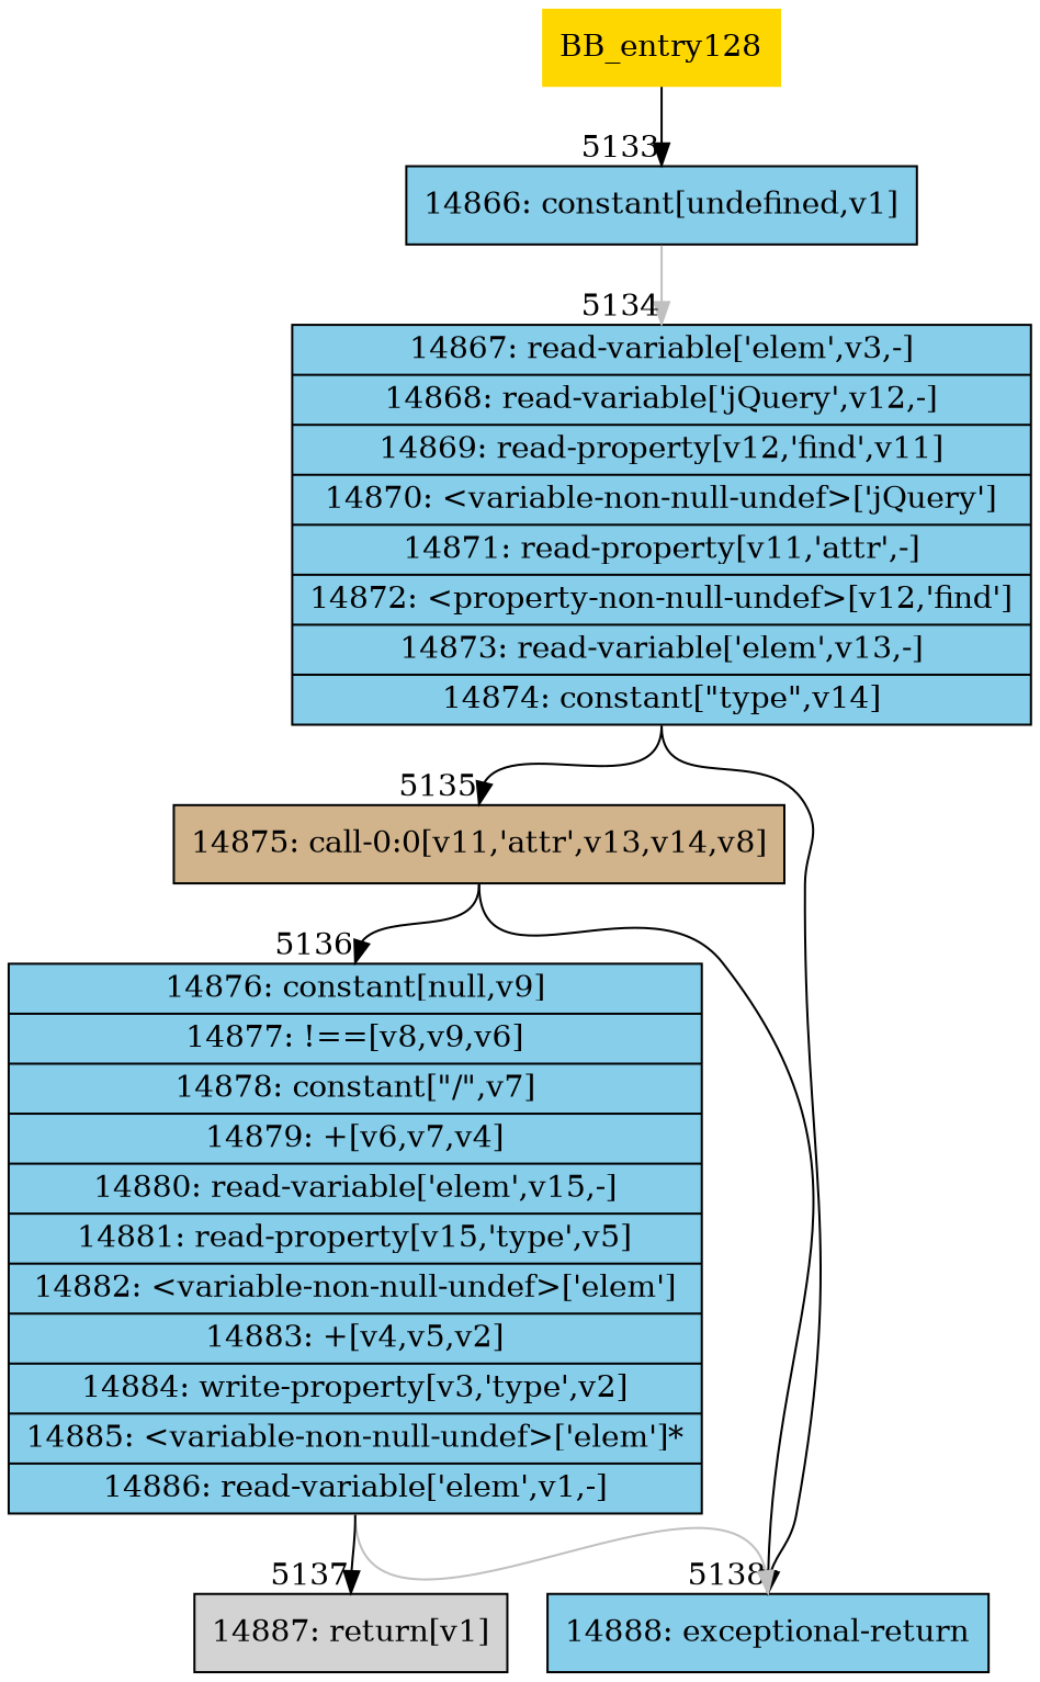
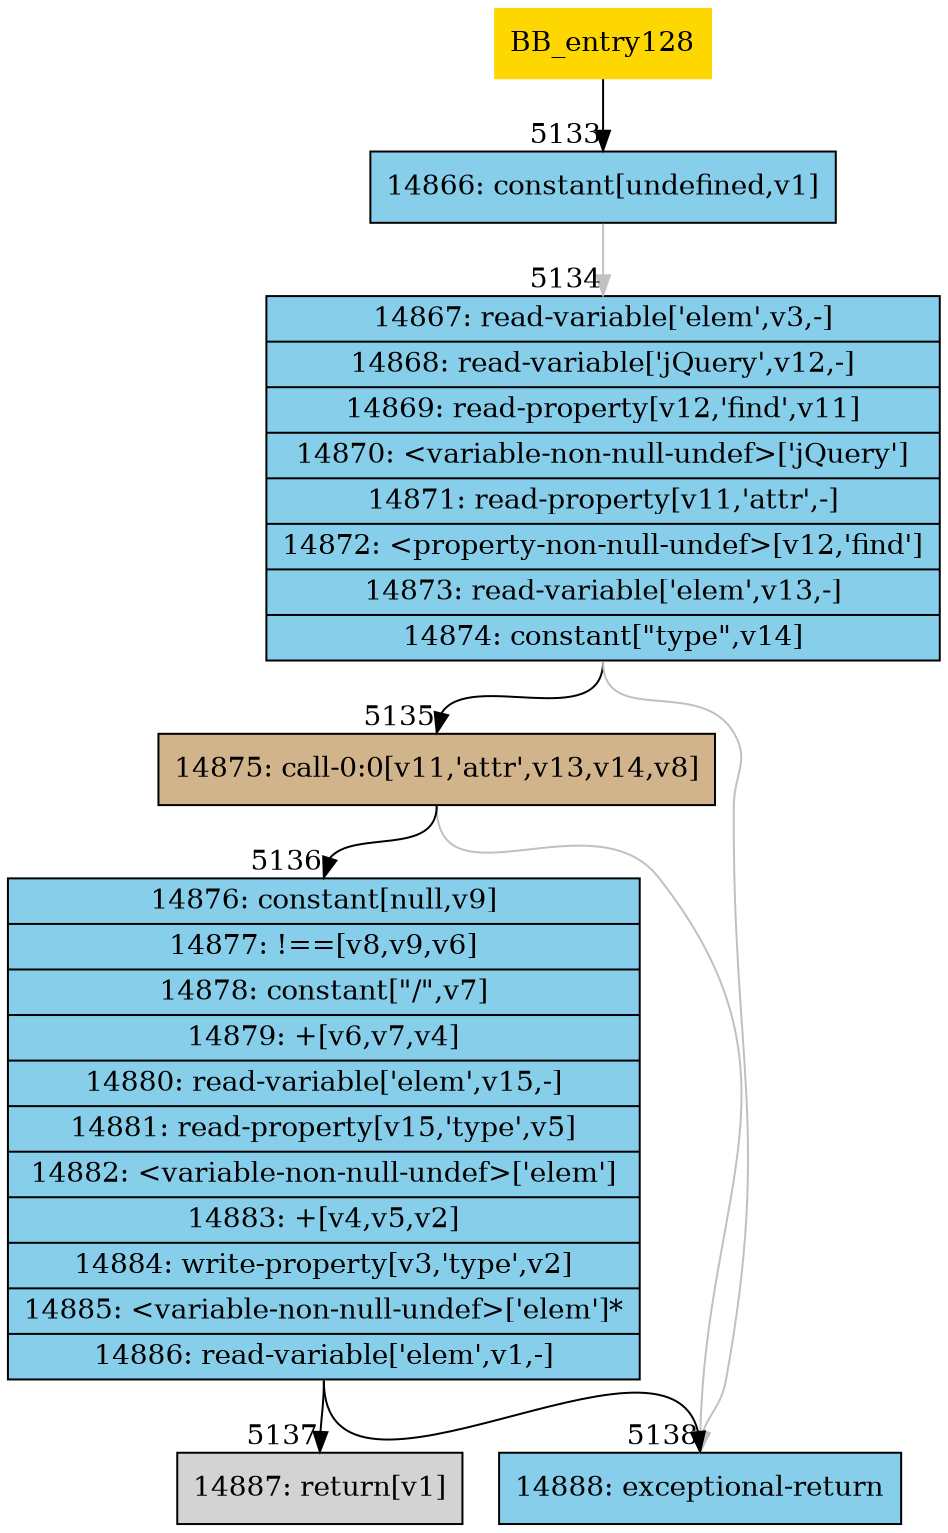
  digraph {
    rankdir=TD
    node [fillcolor=skyblue shape=record style=filled]
    edge [headport=n tailport=s]
    n1 [fillcolor=gold label=BB_entry128 shape=none]
    n2 [label="{14866: constant[undefined,v1]}"]
    n3 [label="{14867: read-variable['elem',v3,-]|14868: read-variable['jQuery',v12,-]|14869: read-property[v12,'find',v11]|14870: \<variable-non-null-undef\>['jQuery']|14871: read-property[v11,'attr',-]|14872: \<property-non-null-undef\>[v12,'find']|14873: read-variable['elem',v13,-]|14874: constant[\"type\",v14]}"]
    n4 [fillcolor=tan label="{14875: call-0:0[v11,'attr',v13,v14,v8]}"]
    n5 [label="{14888: exceptional-return}"]
    n6 [label="{14876: constant[null,v9]|14877: !==[v8,v9,v6]|14878: constant[\"/\",v7]|14879: +[v6,v7,v4]|14880: read-variable['elem',v15,-]|14881: read-property[v15,'type',v5]|14882: \<variable-non-null-undef\>['elem']|14883: +[v4,v5,v2]|14884: write-property[v3,'type',v2]|14885: \<variable-non-null-undef\>['elem']*|14886: read-variable['elem',v1,-]}"]
    n7 [fillcolor=lightgrey label="{14887: return[v1]}"]
    n1 -> n2 [headlabel="    5133"]
    n2 -> n3 [color=gray headlabel="      5134"]
    n3 -> n4 [headlabel="      5135"]
-   n3 -> n5 [color=black headlabel="      5138"]
-   n4 -> n5 [color=black]
+   n3 -> n5 [color=gray headlabel="      5138"]
+   n4 -> n5 [color=gray]
    n4 -> n6 [headlabel="      5136"]
-   n6 -> n5 [color=gray]
+   n6 -> n5 [color=black]
    n6 -> n7 [headlabel="      5137"]
  }
